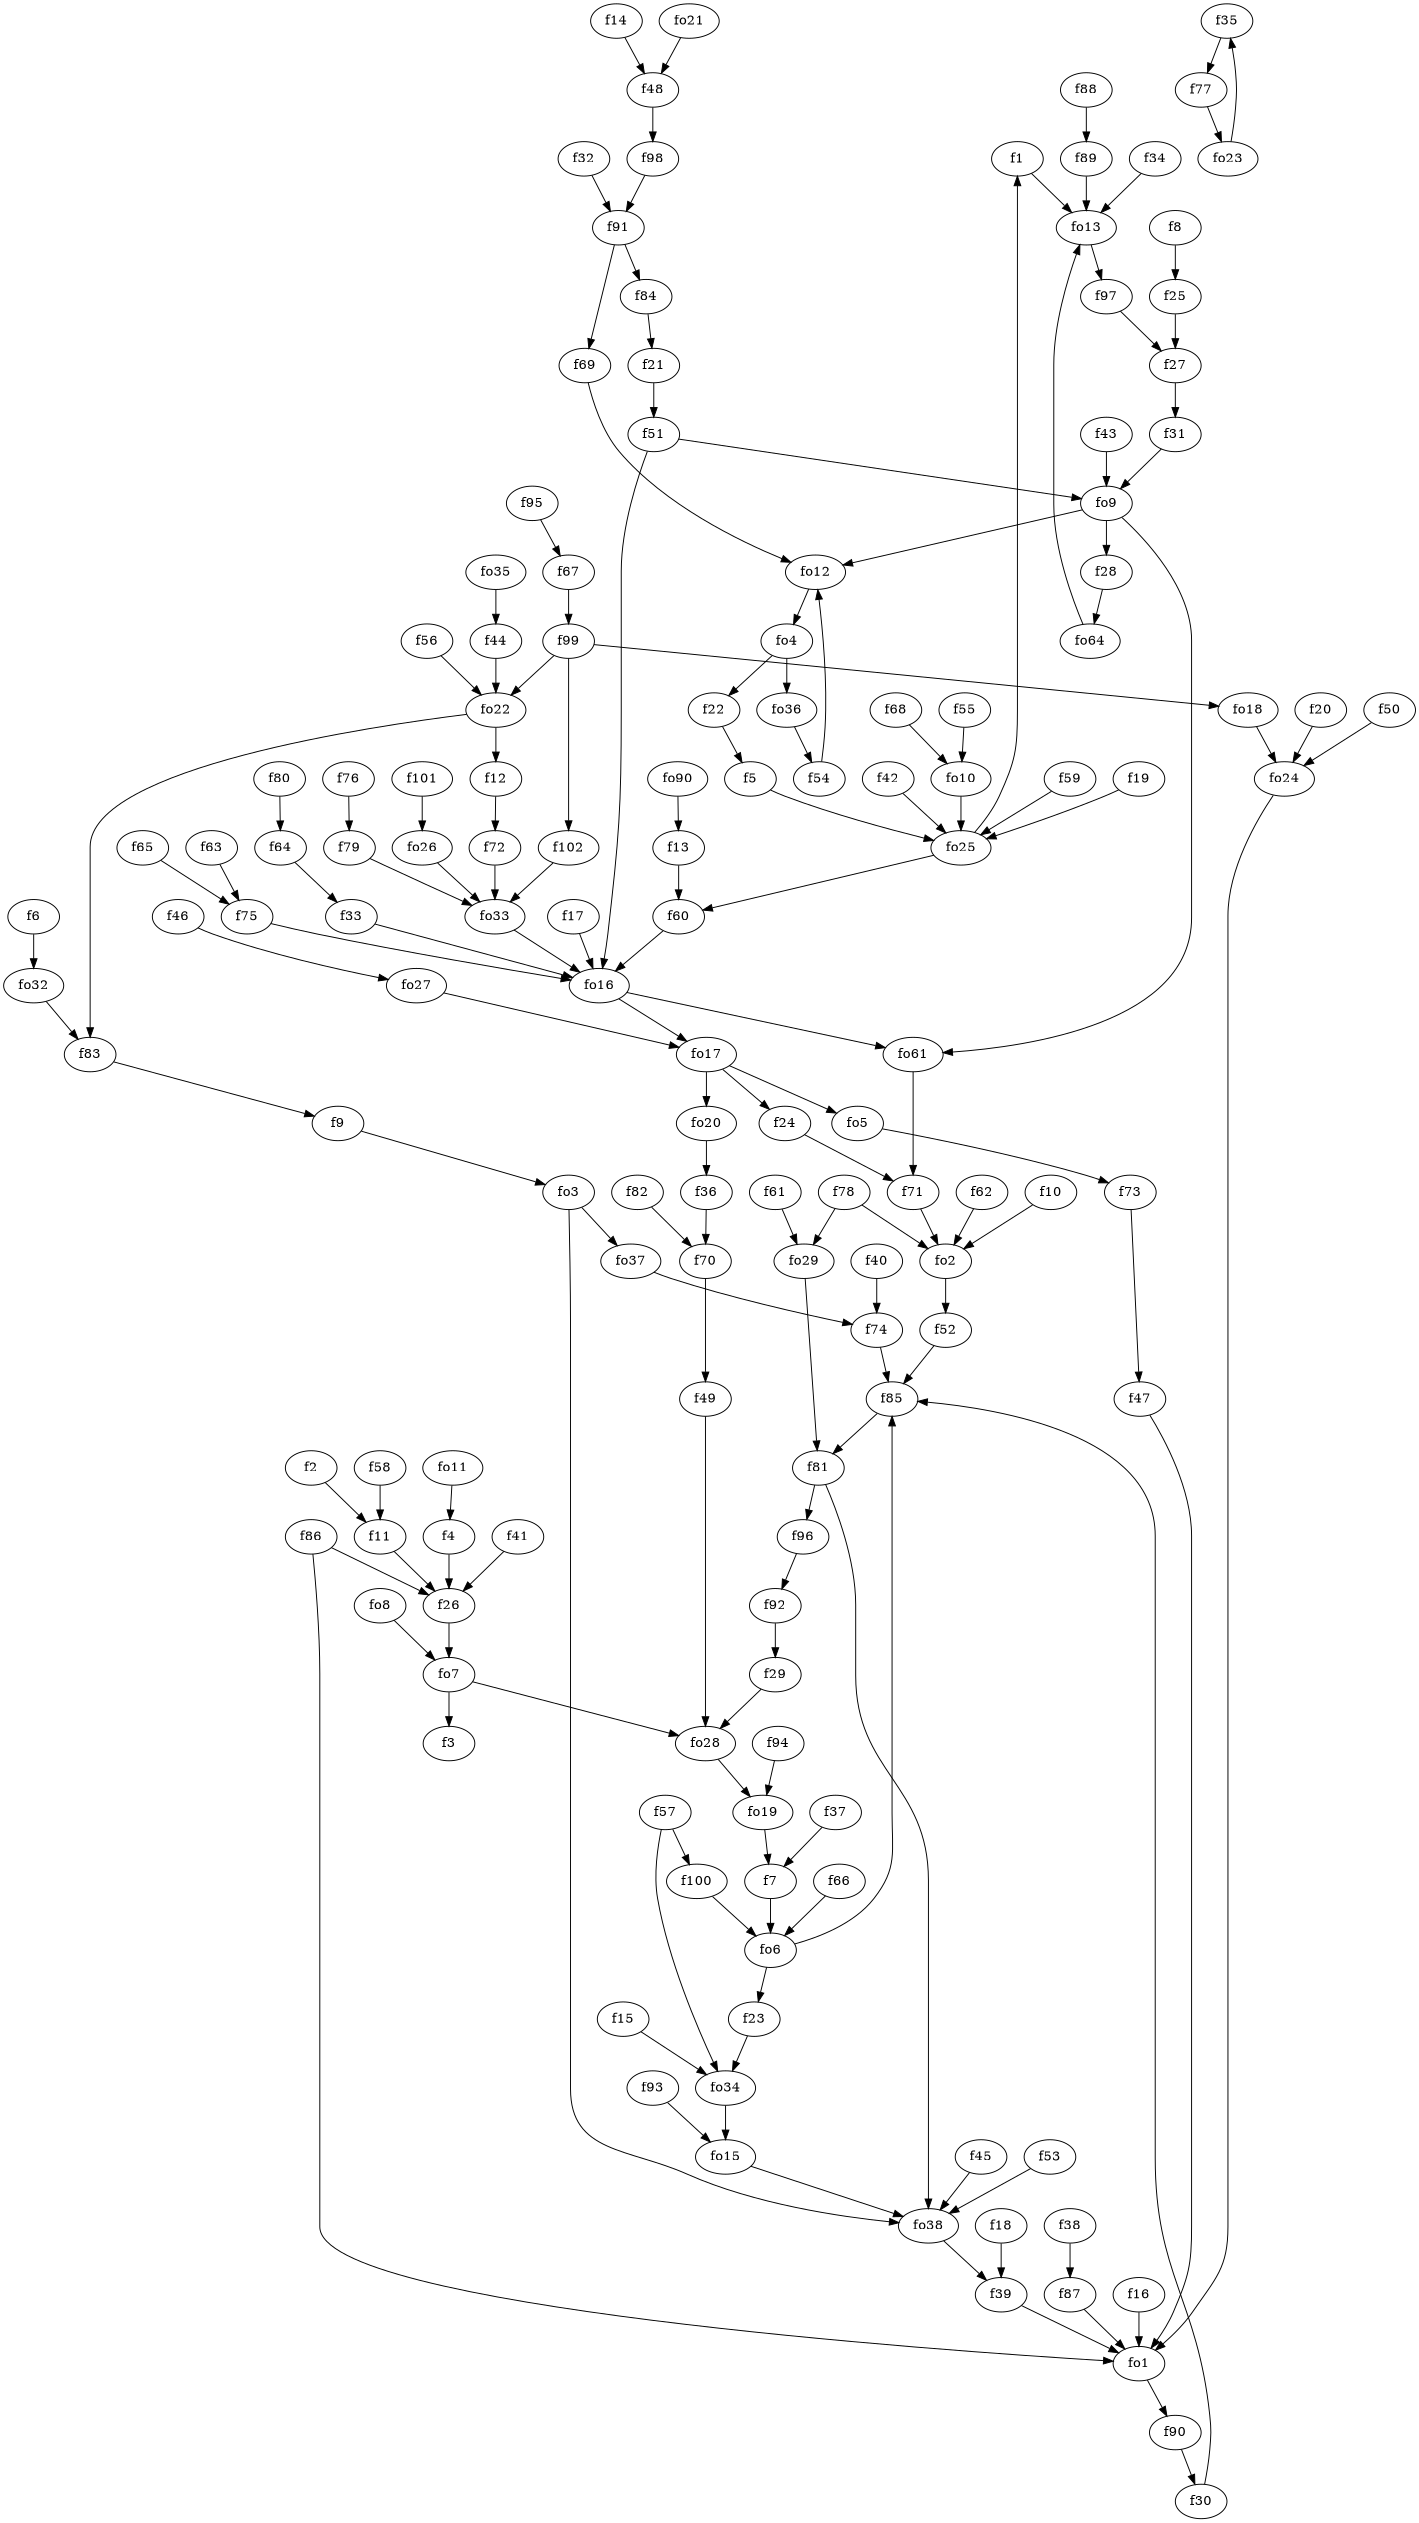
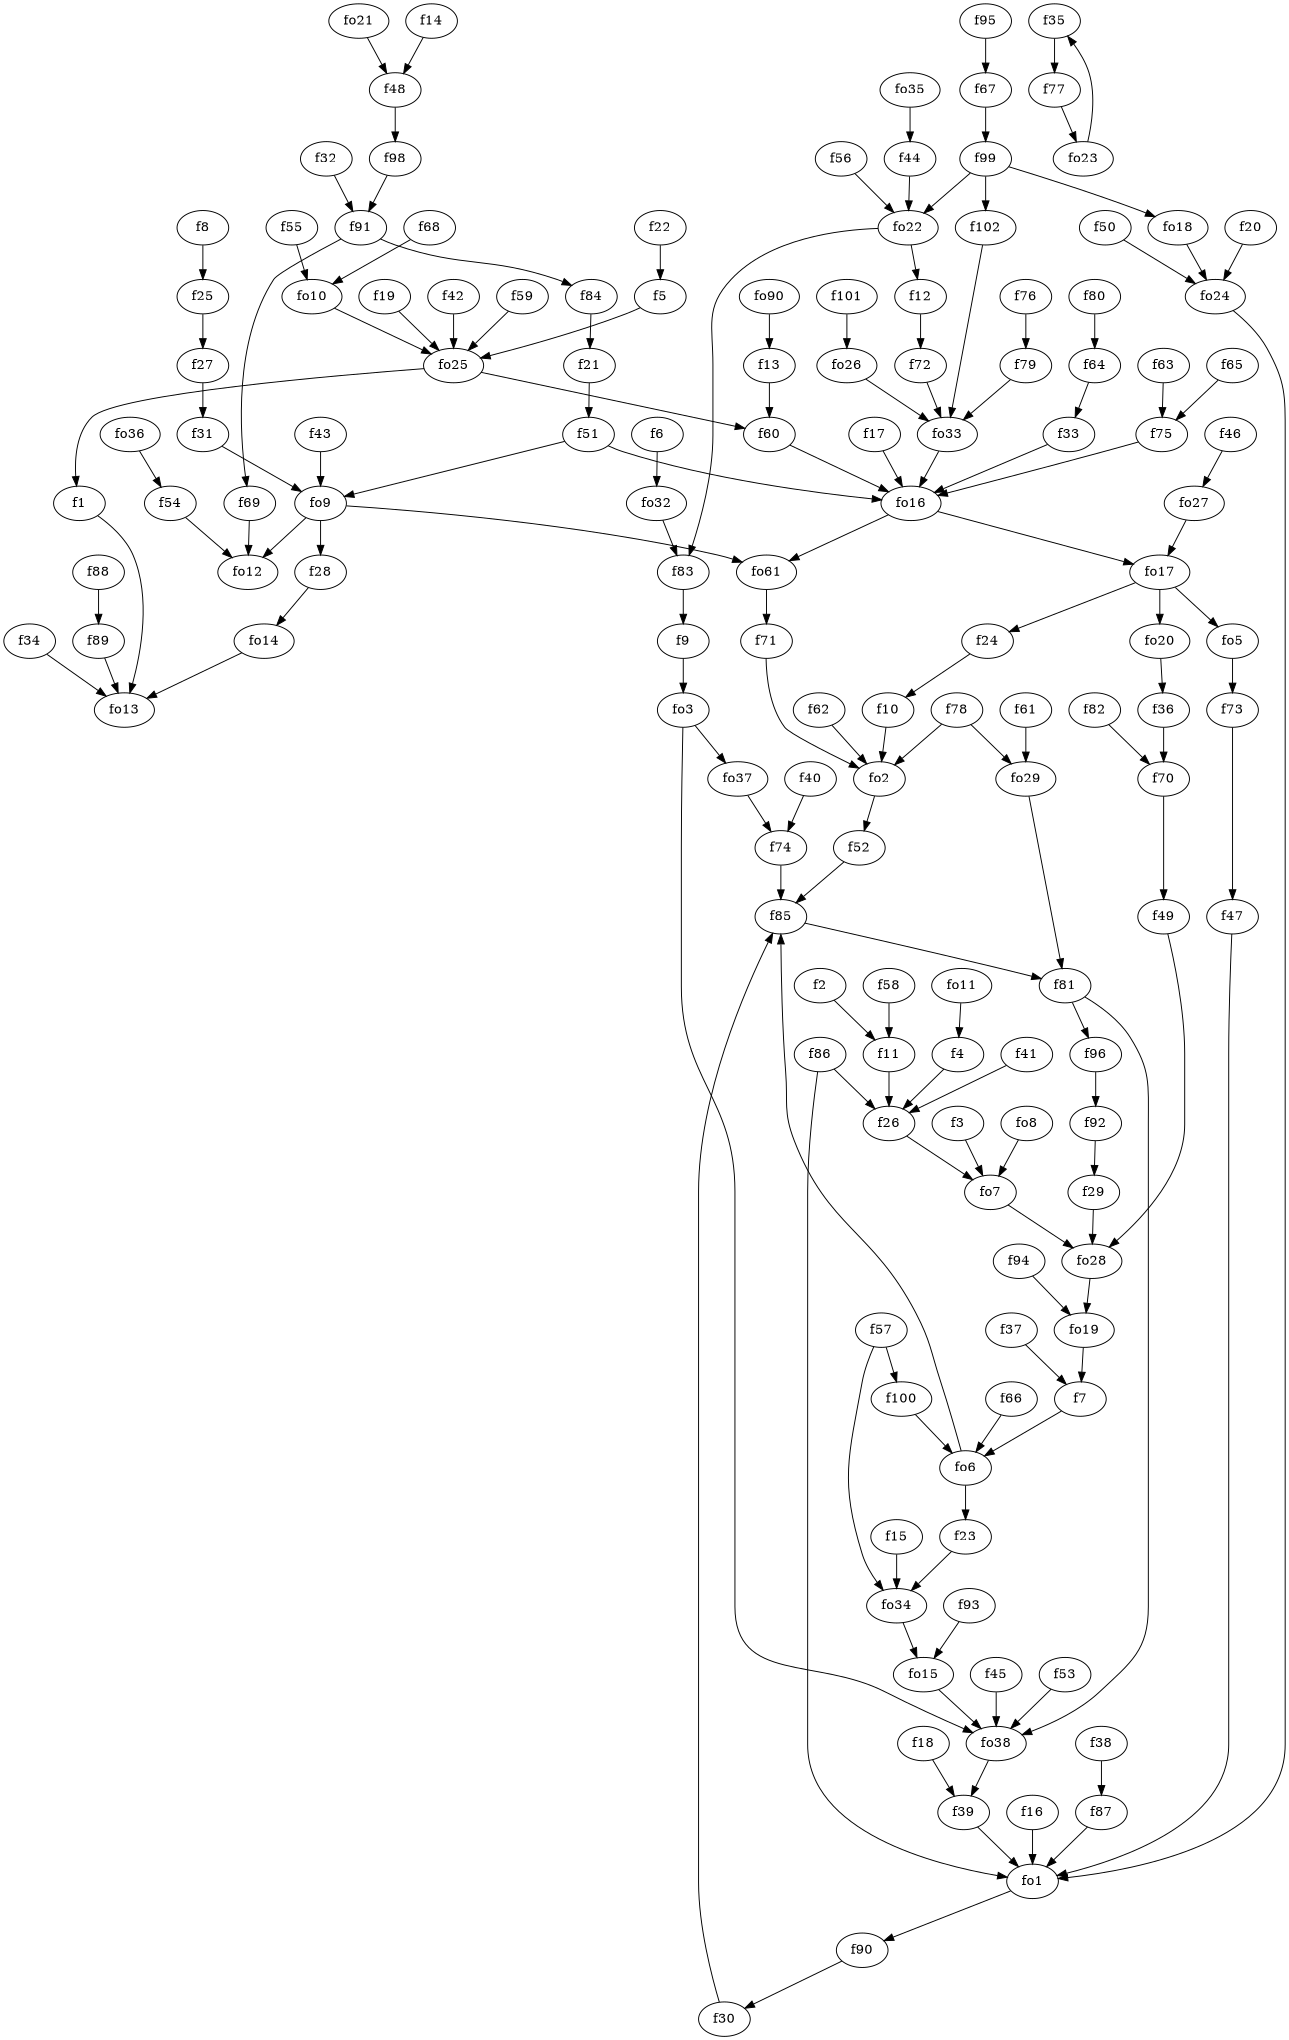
  strict digraph {
    edge [weight=2]
    f1
    fo13
-   f97
    f2
    f11
    f26
    f3
    fo7
    fo28
    f4
    f5
    fo25
    f60
    f6
    fo32
    f83
    f7
    fo6
    f23
    f85
    f8
    f25
    f27
    f9
    fo3
    fo38
    fo37
    f10
    fo2
    f52
    f12
    f72
    fo33
    f13
    fo16
    f14
    f48
    f98
    f15
    fo34
    fo15
    f16
    fo1
    f90
    f17
    n46 [label=fo61]
    fo17
    f18
    f39
    f19
    f20
    fo24
    f21
    f51
    fo9
    f22
    f24
    f71
    f31
    f28
-   fo14 [label=fo64]
+   fo14
    f29
    fo19
    f30
    f81
    fo12
    f32
    f91
    f69
    f84
    f33
    f34
    f35
    f77
    fo23
    f36
    f70
    f49
    f37
    f38
    f87
    f40
    f74
    f41
    f42
    f43
    f44
    fo22
    f45
    f46
    fo27
    f47
    f50
    f53
    f54
-   fo4
    f55
    fo10
    f56
    f57
    f100
    f58
    f59
    f61
    fo29
    f62
    f63
    f75
    f64
    f65
    f66
    f67
    f99
    f102
    fo18
    f68
    f73
    f76
    f79
    f78
    f80
    f96
    f92
    f82
    f86
    f88
    f89
    f93
    f94
    f95
    f101
    fo26
    fo36
    fo5
    fo8
    fo11
    fo20
    fo21
    n139 [label=fo90]
    fo35
    f1 -> fo13
-   fo13 -> f97
-   f97 -> f27
    f2 -> f11
    f11 -> f26
    f26 -> fo7
-   fo7 -> f3
+   f3 -> fo7
    fo7 -> fo28
    fo28 -> fo19
    f4 -> f26
    f5 -> fo25
    fo25 -> f1
    fo25 -> f60
    f60 -> fo16
    f6 -> fo32
    fo32 -> f83
    f83 -> f9
    f7 -> fo6
    fo6 -> f23
    fo6 -> f85
    f23 -> fo34
    f85 -> f81
    f8 -> f25
    f25 -> f27
    f27 -> f31
    f9 -> fo3
    fo3 -> fo38
    fo3 -> fo37
    fo38 -> f39
    fo37 -> f74
    f10 -> fo2
    fo2 -> f52
    f52 -> f85
    f12 -> f72
    f72 -> fo33
    fo33 -> fo16
    f13 -> f60
    fo16 -> n46
    fo16 -> fo17
    f14 -> f48
    f48 -> f98
    f98 -> f91
    f15 -> fo34
    fo34 -> fo15
    fo15 -> fo38
    f16 -> fo1
    fo1 -> f90
    f90 -> f30
    f17 -> fo16
    n46 -> f71
    fo17 -> f24
    fo17 -> fo5
    fo17 -> fo20
    f18 -> f39
    f39 -> fo1
    f19 -> fo25
    f20 -> fo24
    fo24 -> fo1
    f21 -> f51
    f51 -> fo16
    f51 -> fo9
    fo9 -> n46
    fo9 -> f28
    fo9 -> fo12
    f22 -> f5
-   f24 -> f71
+   f24 -> f10
    f71 -> fo2
    f31 -> fo9
    f28 -> fo14
    fo14 -> fo13
    f29 -> fo28
    fo19 -> f7
    f30 -> f85
    f81 -> fo38
    f81 -> f96
-   fo12 -> fo4
    f32 -> f91
    f91 -> f69
    f91 -> f84
    f69 -> fo12
    f84 -> f21
    f33 -> fo16
    f34 -> fo13
    f35 -> f77
    f77 -> fo23
    fo23 -> f35
    f36 -> f70
    f70 -> f49
    f49 -> fo28
    f37 -> f7
    f38 -> f87
    f87 -> fo1
    f40 -> f74
    f74 -> f85
    f41 -> f26
    f42 -> fo25
    f43 -> fo9
    f44 -> fo22
    fo22 -> f83
    fo22 -> f12
    f45 -> fo38
    f46 -> fo27
    fo27 -> fo17
    f47 -> fo1
    f50 -> fo24
    f53 -> fo38
    f54 -> fo12
-   fo4 -> f22
-   fo4 -> fo36
    f55 -> fo10
    fo10 -> fo25
    f56 -> fo22
    f57 -> fo34
    f57 -> f100
    f100 -> fo6
    f58 -> f11
    f59 -> fo25
    f61 -> fo29
    fo29 -> f81
    f62 -> fo2
    f63 -> f75
    f75 -> fo16
    f64 -> f33
    f65 -> f75
    f66 -> fo6
    f67 -> f99
    f99 -> fo22
    f99 -> f102
    f99 -> fo18
    f102 -> fo33
    fo18 -> fo24
    f68 -> fo10
    f73 -> f47
    f76 -> f79
    f79 -> fo33
    f78 -> fo2
    f78 -> fo29
    f80 -> f64
    f96 -> f92
    f92 -> f29
    f82 -> f70
    f86 -> f26
    f86 -> fo1
    f88 -> f89
    f89 -> fo13
    f93 -> fo15
    f94 -> fo19
    f95 -> f67
    f101 -> fo26
    fo26 -> fo33
    fo36 -> f54
    fo5 -> f73
    fo8 -> fo7
    fo11 -> f4
    fo20 -> f36
    fo21 -> f48
    n139 -> f13
    fo35 -> f44
  }
